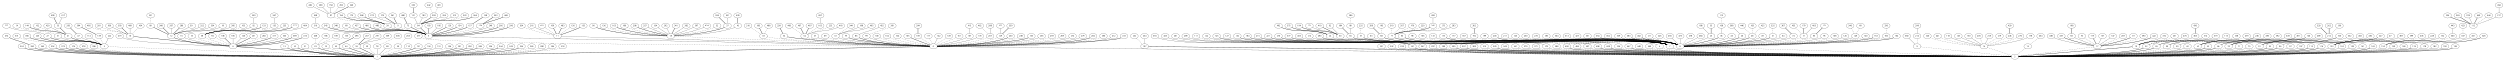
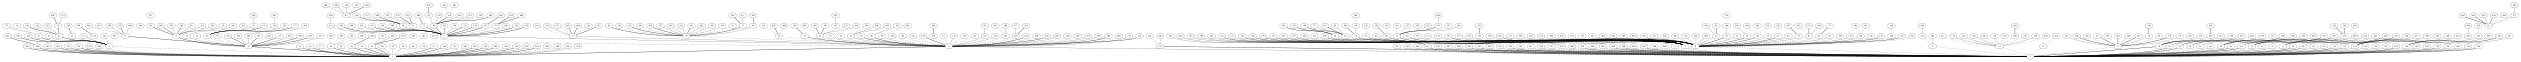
  graph {
    fontname="Open Sans"
    node [fontname="Open Sans"]
    edge [fontname="Open Sans" style=solid]
    0
    1
    2
    5
    11
    18
    33
    34
    52
    67
    69
    72
    79
    86
    99
    100
    102
    104
    105
    109
    117
    142
    149
    161
    167
    170
    207
    229
    230
    238
    253
    256
    259
    269
    274
    279
    282
    380
    412
    413
    477
    3
    6
    13
    20
    21
    23
    29
    43
    44
    53
    59
    78
    80
    88
    110
    131
    134
    151
    196
    201
    202
    206
    226
    244
    245
    254
    265
    280
    284
    318
    324
    330
    342
    352
    373
    374
    378
    396
    4
    7
    8
    9
    14
    15
    17
    19
    22
    26
    28
    30
    42
    60
    62
    66
    70
    71
    75
    91
    93
    96
    97
    107
    113
    116
    123
    124
    129
    141
    143
    152
    159
    169
    176
    178
    182
    190
    195
    197
    231
    232
    233
    241
    247
    297
    298
    305
    307
    309
    315
    329
    343
    361
    370
    371
    379
    388
    400
    406
    407
    408
    428
    436
    447
    448
    468
    39
    51
    73
    84
    103
    106
    120
    154
    157
    174
    249
    266
    296
    316
    345
    348
    391
    437
    460
    486
    130
    155
    204
    216
    421
    459
    483
    32
    37
    40
    90
    136
    163
    180
    208
    257
    264
    292
    341
    382
    397
    424
    210
    385
    488
    239
    165
    223
    418
    466
    467
    487
    344
    398
    465
    452
    381
    294
    415
    288
    462
    339
    472
    27
    31
    41
    47
    114
    139
    222
    331
    356
    445
    10
    12
    16
    35
    38
    94
    138
    185
    240
    251
    260
    317
    333
    389
    416
    419
    186
    189
    255
    268
    496
    237
    291
    359
    306
    263
    474
    289
    24
    50
    56
    57
    63
    68
    77
    83
    98
    111
    122
    125
    127
    132
    184
    215
    221
    276
    377
    405
    414
    490
    25
    36
    45
    46
    48
    49
    61
    64
    74
    81
    85
    95
    108
    126
    128
    140
    153
    160
    164
    166
    172
    173
    177
    187
    192
    199
    203
    211
    243
    250
    273
    285
    304
    313
    327
    351
    354
    362
    369
    383
    402
    411
    426
    456
    473
    478
    484
    214
    360
    118
    145
    150
    205
    218
    219
    246
    270
    278
    340
    441
    454
    58
    76
    119
    137
    147
+   148
    287
    311
    390
    422
    438
    457
    303
    314
    319
    372
    451
    476
    115
    338
    479
    236
    392
    495
    349
    146
    491
    212
    489
    200
    332
    463
    427
    450
    471
    217
    112
    234
    365
    376
    440
    444
    228
    252
    300
    337
    387
    399
    435
    328
    401
    432
    434
    355
    433
    461
    87
    156
    175
    368
    261
    272
    475
    480
    121
    183
    209
    224
    312
    323
    364
    258
    353
    469
    458
    326
    431
    439
    497
    227
    54
    55
    144
    162
    420
    293
    394
    281
    366
    393
    409
    464
    485
    89
    101
    248
    267
    286
    301
    322
    334
    395
    92
    133
    135
    235
    277
    453
    404
    375
    492
    82
    194
    271
    410
    181
    384
    225
    193
    358
    220
    242
    275
    283
    310
    357
    470
    65
    188
    168
    308
    363
    425
    446
    325
    367
    179
    403
    455
    171
    191
    346
    336
    302
    299
    429
    198
    430
    262
    290
    320
    494
    443
    423
    158
    295
    449
    482
    498
    335
    442
    481
    417
    499
    321
    350
    347
    386
    493
    213
    0 -- 1 [style=bold]
    0 -- 2
    5 -- 0
    11 -- 0
    18 -- 0 [style=dashed]
    33 -- 0 [style=dashed]
    34 -- 0 [style=bold]
    52 -- 0 [style=dashed]
    67 -- 0
    69 -- 0 [style=dashed]
    72 -- 0
    79 -- 0 [style=bold]
    86 -- 0 [style=bold]
    99 -- 0
    100 -- 0 [style=dashed]
    102 -- 0 [style=dashed]
    104 -- 0 [style=dashed]
    105 -- 0 [style=bold]
    109 -- 0 [style=dashed]
    117 -- 0 [style=dashed]
    142 -- 0
    149 -- 0 [style=dashed]
    161 -- 0 [style=dashed]
    167 -- 0
    170 -- 0
    207 -- 0 [style=dashed]
    229 -- 0 [style=dashed]
    230 -- 0 [style=bold]
    238 -- 0 [style=dashed]
    253 -- 0 [style=bold]
    256 -- 0
    259 -- 0 [style=dashed]
    269 -- 0 [style=dashed]
    274 -- 0
    279 -- 0
    282 -- 0 [style=bold]
    380 -- 0 [style=dashed]
    412 -- 0
    413 -- 0 [style=bold]
    477 -- 0 [style=dashed]
    3 -- 1 [style=dashed]
    6 -- 1 [style=bold]
    13 -- 1 [style=bold]
    20 -- 1 [style=bold]
    21 -- 1 [style=dashed]
    23 -- 1 [style=bold]
    29 -- 1 [style=dashed]
    43 -- 1 [style=bold]
    44 -- 1 [style=bold]
    53 -- 1 [style=bold]
    59 -- 1 [style=dashed]
    78 -- 1
    80 -- 1
    88 -- 1 [style=dashed]
    110 -- 1 [style=dashed]
    131 -- 1 [style=bold]
    134 -- 1 [style=bold]
    151 -- 1
    196 -- 1 [style=dashed]
    201 -- 1 [style=bold]
    202 -- 1 [style=bold]
    206 -- 1 [style=bold]
    226 -- 1 [style=dashed]
    244 -- 1 [style=bold]
    245 -- 1
    254 -- 1 [style=bold]
    265 -- 1 [style=dashed]
    280 -- 1 [style=dashed]
    284 -- 1
    318 -- 1 [style=dashed]
    324 -- 1 [style=bold]
    330 -- 1 [style=bold]
    342 -- 1
    352 -- 1 [style=bold]
    373 -- 1 [style=bold]
    374 -- 1 [style=bold]
    378 -- 1
    396 -- 1 [style=dashed]
    4 -- 2 [style=dashed]
    7 -- 2
    8 -- 2 [style=dashed]
    9 -- 2 [style=dashed]
    14 -- 2 [style=dashed]
    15 -- 2 [style=dashed]
    17 -- 2 [style=dashed]
    19 -- 2 [style=bold]
    22 -- 2 [style=bold]
    26 -- 2 [style=bold]
    28 -- 2 [style=dashed]
    30 -- 2 [style=dashed]
    42 -- 2
    60 -- 2 [style=dashed]
    62 -- 2 [style=bold]
    66 -- 2 [style=bold]
    70 -- 2 [style=dashed]
    71 -- 2
    75 -- 2
    91 -- 2 [style=dashed]
    93 -- 2 [style=bold]
    96 -- 2 [style=bold]
    97 -- 2
    107 -- 2
    113 -- 2 [style=bold]
    116 -- 2 [style=bold]
    123 -- 2
    124 -- 2
    129 -- 2
    141 -- 2
    143 -- 2 [style=bold]
    152 -- 2 [style=dashed]
    159 -- 2
    169 -- 2 [style=dashed]
    176 -- 2 [style=bold]
    178 -- 2
    182 -- 2
    190 -- 2
    195 -- 2 [style=bold]
    197 -- 2 [style=bold]
    231 -- 2 [style=dashed]
    232 -- 2
    233 -- 2 [style=dashed]
    241 -- 2 [style=bold]
    247 -- 2 [style=dashed]
    297 -- 2
    298 -- 2 [style=dashed]
    305 -- 2 [style=bold]
    307 -- 2 [style=bold]
    309 -- 2 [style=dashed]
    315 -- 2
    329 -- 2 [style=bold]
    343 -- 2 [style=dashed]
    361 -- 2
    370 -- 2
    371 -- 2 [style=dashed]
    379 -- 2
    388 -- 2 [style=dashed]
    400 -- 2 [style=bold]
    406 -- 2 [style=dashed]
    407 -- 2
    408 -- 2 [style=bold]
    428 -- 2 [style=bold]
    436 -- 2 [style=dashed]
    447 -- 2 [style=bold]
    448 -- 2 [style=dashed]
    468 -- 2 [style=dashed]
    39 -- 5
    51 -- 5 [style=dashed]
    73 -- 5 [style=bold]
    84 -- 5 [style=bold]
    103 -- 5 [style=bold]
    106 -- 5
    120 -- 5 [style=bold]
    154 -- 5 [style=bold]
    157 -- 5 [style=bold]
    174 -- 5 [style=dashed]
    249 -- 5
    266 -- 5 [style=bold]
    296 -- 5 [style=bold]
    316 -- 5
    345 -- 5 [style=bold]
    348 -- 5 [style=dashed]
    391 -- 5
    437 -- 5 [style=bold]
    460 -- 5 [style=bold]
    486 -- 5
    130 -- 11 [style=dashed]
    155 -- 11 [style=bold]
    204 -- 11 [style=dashed]
    216 -- 11
    421 -- 11 [style=dashed]
    459 -- 11 [style=bold]
    483 -- 11 [style=bold]
    32 -- 18 [style=dashed]
    37 -- 18 [style=bold]
    40 -- 18
    90 -- 18 [style=bold]
    136 -- 18 [style=dashed]
    163 -- 18 [style=bold]
    180 -- 18 [style=dashed]
    208 -- 18 [style=bold]
    257 -- 18
    264 -- 18
    292 -- 18
    341 -- 18 [style=bold]
    382 -- 18
    397 -- 18
    424 -- 18
    210 -- 33 [style=dashed]
    385 -- 33 [style=bold]
    488 -- 33 [style=dashed]
    239 -- 34 [style=bold]
    165 -- 52 [style=dashed]
    223 -- 52 [style=dashed]
    418 -- 52
    466 -- 52 [style=dashed]
    467 -- 52 [style=bold]
    487 -- 52 [style=bold]
    344 -- 72 [style=dashed]
    398 -- 72
    465 -- 72
    452 -- 86
    381 -- 99 [style=dashed]
    294 -- 109 [style=bold]
    415 -- 167
    288 -- 207
    462 -- 207 [style=dashed]
    339 -- 229 [style=bold]
    472 -- 229
    27 -- 3 [style=bold]
    31 -- 3
    41 -- 3 [style=bold]
    47 -- 3
    114 -- 3
    139 -- 3 [style=dashed]
    222 -- 3
    331 -- 3 [style=dashed]
    356 -- 3 [style=bold]
    445 -- 3 [style=bold]
    10 -- 6 [style=bold]
    12 -- 6 [style=bold]
    16 -- 6
    35 -- 6 [style=dashed]
    38 -- 6 [style=dashed]
    94 -- 6 [style=dashed]
    138 -- 6 [style=bold]
    185 -- 6
    240 -- 6
    251 -- 6 [style=bold]
    260 -- 6 [style=dashed]
    317 -- 6 [style=bold]
    333 -- 6
    389 -- 6 [style=bold]
    416 -- 6 [style=bold]
    419 -- 6
    186 -- 23 [style=dashed]
    189 -- 23 [style=dashed]
    255 -- 23 [style=dashed]
    268 -- 23 [style=dashed]
    496 -- 43 [style=bold]
    237 -- 53 [style=bold]
    291 -- 53
    359 -- 53
    306 -- 78 [style=dashed]
    263 -- 88 [style=dashed]
    474 -- 330 [style=bold]
    289 -- 4
    24 -- 7
    50 -- 7 [style=dashed]
    56 -- 7 [style=bold]
    57 -- 7 [style=bold]
    63 -- 7
    68 -- 7 [style=bold]
    77 -- 7 [style=bold]
    83 -- 7 [style=bold]
    98 -- 7
    111 -- 7 [style=dashed]
    122 -- 7
    125 -- 7 [style=bold]
    127 -- 7
    132 -- 7 [style=bold]
    184 -- 7 [style=bold]
    215 -- 7 [style=bold]
    221 -- 7 [style=bold]
    276 -- 7 [style=bold]
    377 -- 7 [style=bold]
    405 -- 7
    414 -- 7
    490 -- 7 [style=bold]
    25 -- 8
    36 -- 8 [style=bold]
    45 -- 8
    46 -- 8 [style=bold]
    48 -- 8 [style=bold]
    49 -- 8
    61 -- 8 [style=bold]
    64 -- 8
    74 -- 8
    81 -- 8 [style=dashed]
    85 -- 8 [style=dashed]
    95 -- 8
    108 -- 8 [style=dashed]
    126 -- 8
    128 -- 8
    140 -- 8 [style=dashed]
    153 -- 8 [style=bold]
    160 -- 8 [style=dashed]
    164 -- 8 [style=bold]
    166 -- 8 [style=dashed]
    172 -- 8
    173 -- 8 [style=bold]
    177 -- 8
    187 -- 8
    192 -- 8 [style=dashed]
    199 -- 8
    203 -- 8 [style=bold]
    211 -- 8
    243 -- 8
    250 -- 8 [style=dashed]
    273 -- 8 [style=dashed]
    285 -- 8
    304 -- 8 [style=dashed]
    313 -- 8
    327 -- 8 [style=dashed]
    351 -- 8 [style=dashed]
    354 -- 8 [style=bold]
    362 -- 8
    369 -- 8 [style=bold]
    383 -- 8 [style=bold]
    402 -- 8 [style=bold]
    411 -- 8
    426 -- 8 [style=dashed]
    456 -- 8
    473 -- 8
    478 -- 8 [style=dashed]
    484 -- 8
    214 -- 9 [style=dashed]
    360 -- 9
    118 -- 14
    145 -- 14
    150 -- 14
    205 -- 14 [style=dashed]
    218 -- 14
    219 -- 14 [style=dashed]
    246 -- 14 [style=dashed]
    270 -- 14 [style=dashed]
    278 -- 14
    340 -- 14 [style=dashed]
    441 -- 14 [style=dashed]
    454 -- 15 [style=dashed]
    58 -- 17
    76 -- 17 [style=dashed]
    119 -- 17 [style=bold]
    137 -- 17
    147 -- 17
+   148 -- 17 [style=bold]
    287 -- 17 [style=dashed]
    311 -- 17 [style=bold]
    390 -- 17 [style=dashed]
    422 -- 17 [style=bold]
    438 -- 17
    457 -- 17 [style=bold]
    303 -- 19
    314 -- 19
    319 -- 19
    372 -- 19
    451 -- 19 [style=dashed]
    476 -- 19
    115 -- 22 [style=dashed]
    338 -- 22 [style=dashed]
    479 -- 22 [style=dashed]
    236 -- 26 [style=bold]
    392 -- 28
    495 -- 28
    349 -- 30
    146 -- 60 [style=bold]
    491 -- 60 [style=bold]
    212 -- 66
    489 -- 66
    200 -- 70 [style=bold]
    332 -- 70
    463 -- 70
    427 -- 91 [style=bold]
    450 -- 91
    471 -- 96
    217 -- 112
    234 -- 112 [style=bold]
    365 -- 112 [style=bold]
    376 -- 112
    440 -- 112 [style=bold]
    444 -- 112 [style=dashed]
    228 -- 123
    252 -- 123
    300 -- 123 [style=dashed]
    337 -- 123
    387 -- 123
    399 -- 123
    435 -- 123 [style=dashed]
    328 -- 152 [style=bold]
    401 -- 152
    432 -- 197 [style=dashed]
    434 -- 197
    355 -- 241
    433 -- 241
    461 -- 379
    87 -- 39 [style=dashed]
    156 -- 39 [style=bold]
    175 -- 39
    368 -- 39 [style=bold]
    261 -- 51 [style=bold]
    272 -- 51
    475 -- 51 [style=bold]
    480 -- 73 [style=bold]
    121 -- 84
    183 -- 84
    209 -- 84 [style=bold]
    224 -- 84
    312 -- 84
    323 -- 84 [style=dashed]
    364 -- 84 [style=bold]
    258 -- 157 [style=bold]
    353 -- 174 [style=bold]
    469 -- 174 [style=bold]
    458 -- 316
    326 -- 37 [style=bold]
    431 -- 37
    439 -- 40 [style=bold]
    497 -- 165
    227 -- 27
    54 -- 31 [style=dashed]
    55 -- 41 [style=bold]
    144 -- 41 [style=bold]
    162 -- 41 [style=dashed]
    420 -- 41
    293 -- 47 [style=bold]
    394 -- 139 [style=bold]
    281 -- 10 [style=dashed]
    366 -- 10
    393 -- 10 [style=bold]
    409 -- 10
    464 -- 10 [style=dashed]
    485 -- 10 [style=dashed]
    89 -- 12
    101 -- 12 [style=bold]
    248 -- 12 [style=bold]
    267 -- 12
    286 -- 12 [style=bold]
    301 -- 12
    322 -- 12
    334 -- 12
    395 -- 16
    92 -- 38
    133 -- 38 [style=bold]
    135 -- 38 [style=dashed]
    235 -- 38
    277 -- 38 [style=bold]
    453 -- 38 [style=dashed]
    404 -- 240
    375 -- 24 [style=bold]
    492 -- 24 [style=bold]
    82 -- 50
    194 -- 50 [style=bold]
    271 -- 50
    410 -- 50 [style=bold]
    181 -- 56
    384 -- 56 [style=bold]
    225 -- 57 [style=dashed]
    193 -- 68 [style=dashed]
    358 -- 68 [style=bold]
    220 -- 77 [style=dashed]
    242 -- 77 [style=bold]
    275 -- 77 [style=dashed]
    283 -- 77
    310 -- 77 [style=dashed]
    357 -- 77 [style=dashed]
    470 -- 77 [style=dashed]
    65 -- 25 [style=bold]
    188 -- 25
    168 -- 36
    308 -- 46
    363 -- 48 [style=dashed]
    425 -- 48 [style=dashed]
    446 -- 48 [style=dashed]
    325 -- 61 [style=dashed]
    367 -- 74 [style=bold]
    179 -- 81 [style=bold]
    403 -- 81
    455 -- 81 [style=dashed]
    171 -- 85 [style=bold]
    191 -- 128 [style=dashed]
    346 -- 128 [style=dashed]
    336 -- 160 [style=dashed]
    302 -- 192 [style=bold]
    299 -- 214
    429 -- 246 [style=bold]
    198 -- 58 [style=bold]
    430 -- 303 [style=bold]
    262 -- 212 [style=bold]
    290 -- 212 [style=dashed]
    320 -- 212 [style=bold]
    494 -- 217
    443 -- 300
    423 -- 337 [style=dashed]
    158 -- 87
    295 -- 87 [style=dashed]
    449 -- 87 [style=bold]
    482 -- 87
    498 -- 87
    335 -- 121 [style=bold]
    442 -- 209 [style=dashed]
    481 -- 209 [style=dashed]
    417 -- 55
    499 -- 55 [style=bold]
    321 -- 101 [style=dashed]
    350 -- 92
    347 -- 135
    386 -- 181 [style=dashed]
    493 -- 242
    213 -- 168 [style=dashed]
  }
